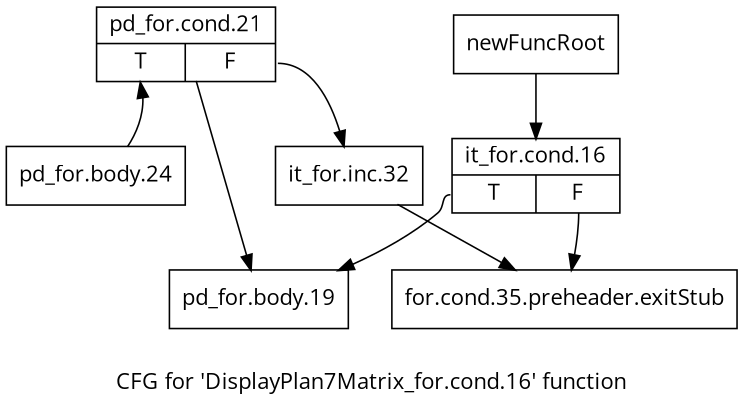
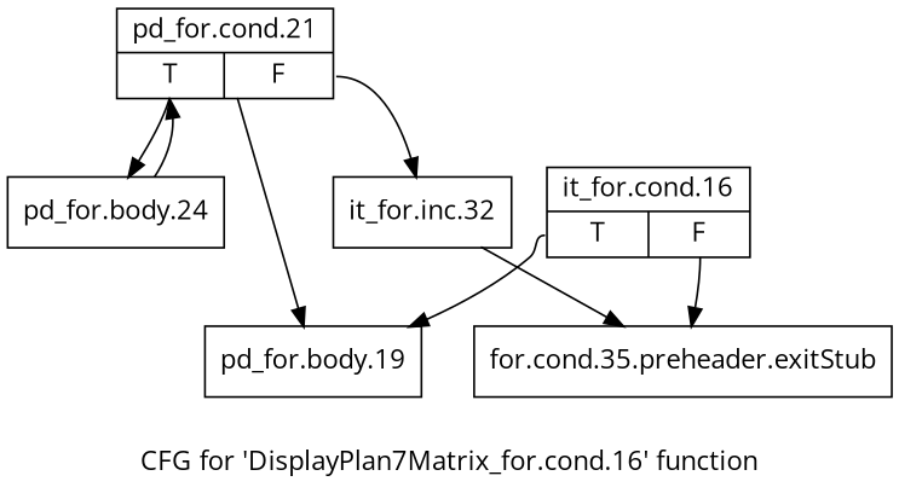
  digraph {
    fontname="Open Sans"
    label="CFG for 'DisplayPlan7Matrix_for.cond.16' function"
    node [fontname="Open Sans" shape=record]
    edge [fontname="Open Sans"]
-   n1 [label="{newFuncRoot}"]
    n2 [label="{it_for.cond.16|{<s0>T|<s1>F}}"]
    n3 [label="{for.cond.35.preheader.exitStub}"]
    n4 [label="{pd_for.body.19}"]
    n5 [label="{pd_for.cond.21|{<s0>T|<s1>F}}"]
    n6 [label="{pd_for.body.24}"]
    n7 [label="{it_for.inc.32}"]
-   n1 -> n2
    n2 -> n3 [tailport=s1]
    n2 -> n4 [tailport=s0]
    n5 -> n4
+   n5 -> n6 [tailport=s0]
    n5 -> n7 [tailport=s1]
    n6 -> n5
    n7 -> n3
  }
